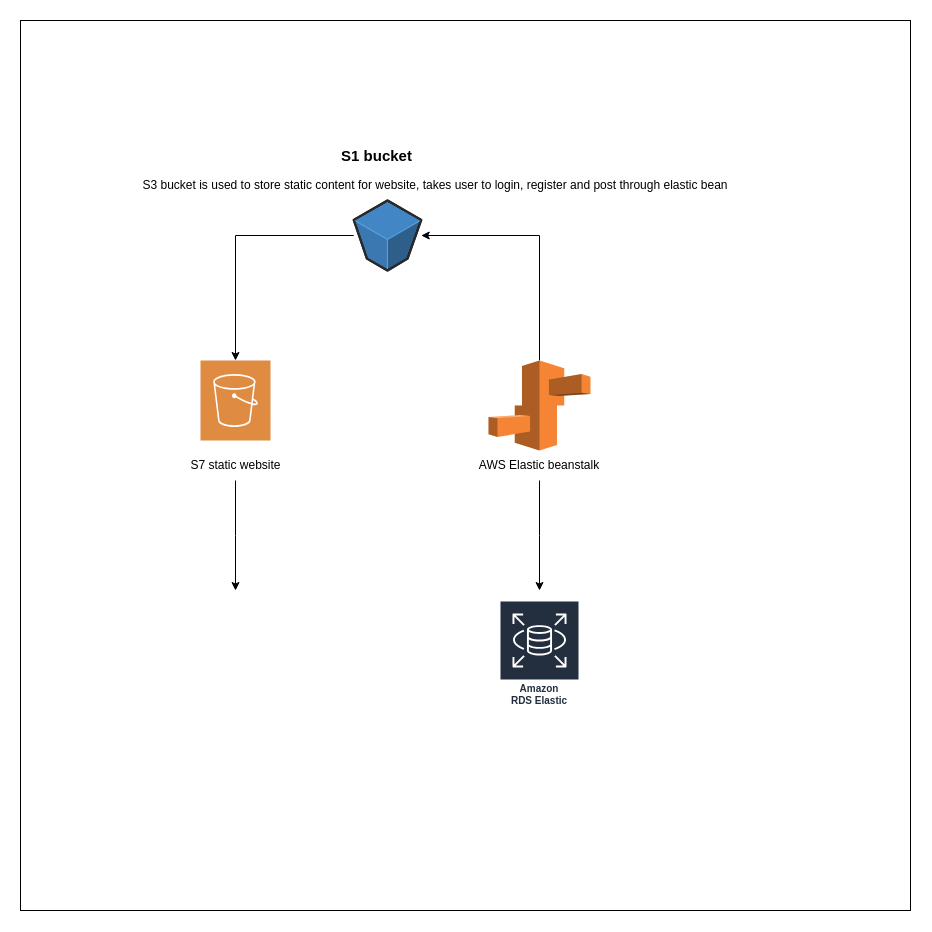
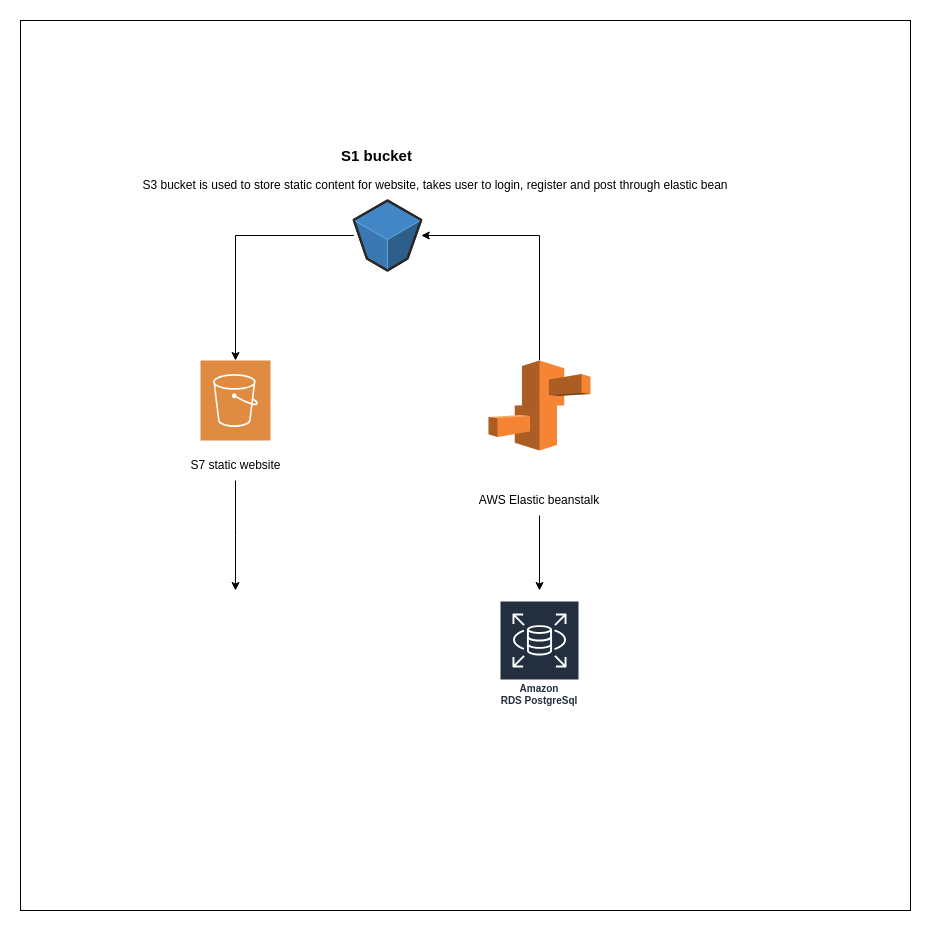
  <mxCell id="0" />
  <mxCell id="1" parent="0" />
  <mxCell id="2" value="" style="whiteSpace=wrap;html=1;aspect=fixed;movable=0;resizable=0;rotatable=0;deletable=0;editable=0;locked=1;connectable=0;" vertex="1" parent="1"><mxGeometry x="20" y="20" width="890" height="890" as="geometry" /></mxCell>
  <mxCell id="3" style="edgeStyle=orthogonalEdgeStyle;rounded=0;orthogonalLoop=1;jettySize=auto;html=1;" edge="1" parent="1" source="4" target="10"><mxGeometry relative="1" as="geometry"><Array as="points"><mxPoint x="539" y="235" /></Array></mxGeometry></mxCell>
  <mxCell id="4" value="" style="outlineConnect=0;dashed=0;verticalLabelPosition=bottom;verticalAlign=top;align=center;html=1;shape=mxgraph.aws3.elastic_beanstalk;fillColor=#F58534;gradientColor=none;" vertex="1" parent="1"><mxGeometry x="488" y="360" width="102" height="90" as="geometry" /></mxCell>
  <mxCell id="5" style="edgeStyle=orthogonalEdgeStyle;rounded=0;orthogonalLoop=1;jettySize=auto;html=1;exitX=0.5;exitY=1;exitDx=0;exitDy=0;" edge="1" parent="1" source="2" target="2"><mxGeometry relative="1" as="geometry" /></mxCell>
  <mxCell id="6" style="edgeStyle=orthogonalEdgeStyle;rounded=0;orthogonalLoop=1;jettySize=auto;html=1;exitX=0.5;exitY=1;exitDx=0;exitDy=0;" edge="1" parent="1" source="7"><mxGeometry relative="1" as="geometry"><mxPoint x="539" y="590" as="targetPoint" /></mxGeometry></mxCell>
- <mxCell id="7" value="&lt;font style=&quot;font-size: 12px;&quot;&gt;AWS Elastic beanstalk&lt;/font&gt;" style="text;html=1;strokeColor=none;fillColor=none;align=center;verticalAlign=middle;whiteSpace=wrap;rounded=0;" vertex="1" parent="1"><mxGeometry x="434" y="450" width="210" height="30" as="geometry" /></mxCell>
- <mxCell id="8" value="Amazon RDS&amp;nbsp;Elastic" style="sketch=0;outlineConnect=0;fontColor=#232F3E;gradientColor=none;strokeColor=#ffffff;fillColor=#232F3E;dashed=0;verticalLabelPosition=middle;verticalAlign=bottom;align=center;html=1;whiteSpace=wrap;fontSize=10;fontStyle=1;spacing=3;shape=mxgraph.aws4.productIcon;prIcon=mxgraph.aws4.rds;" vertex="1" parent="1"><mxGeometry x="499" y="600" width="80" height="110" as="geometry" /></mxCell>
+ <mxCell id="7" value="&lt;font style=&quot;font-size: 12px;&quot;&gt;AWS Elastic beanstalk&lt;/font&gt;" style="text;html=1;strokeColor=none;fillColor=none;align=center;verticalAlign=middle;whiteSpace=wrap;rounded=0;" vertex="1" parent="1"><mxGeometry x="434" y="485" width="210" height="30" as="geometry" /></mxCell>
+ <mxCell id="8" value="Amazon RDS&amp;nbsp;PostgreSql" style="sketch=0;outlineConnect=0;fontColor=#232F3E;gradientColor=none;strokeColor=#ffffff;fillColor=#232F3E;dashed=0;verticalLabelPosition=middle;verticalAlign=bottom;align=center;html=1;whiteSpace=wrap;fontSize=10;fontStyle=1;spacing=3;shape=mxgraph.aws4.productIcon;prIcon=mxgraph.aws4.rds;" vertex="1" parent="1"><mxGeometry x="499" y="600" width="80" height="110" as="geometry" /></mxCell>
  <mxCell id="9" style="edgeStyle=orthogonalEdgeStyle;rounded=0;orthogonalLoop=1;jettySize=auto;html=1;" edge="1" parent="1" source="10" target="12"><mxGeometry relative="1" as="geometry" /></mxCell>
  <mxCell id="10" value="" style="verticalLabelPosition=bottom;html=1;verticalAlign=top;strokeWidth=1;align=center;outlineConnect=0;dashed=0;outlineConnect=0;shape=mxgraph.aws3d.s3Bucket;fillColor=#4286c5;strokeColor=#57A2D8;aspect=fixed;" vertex="1" parent="1"><mxGeometry x="353.25" y="200" width="67.48" height="70" as="geometry" /></mxCell>
  <mxCell id="11" value="&lt;b&gt;&lt;font style=&quot;font-size: 15px;&quot;&gt;S1 bucket&lt;/font&gt;&lt;/b&gt;" style="text;html=1;strokeColor=none;fillColor=none;align=center;verticalAlign=middle;whiteSpace=wrap;rounded=0;" vertex="1" parent="1"><mxGeometry x="340" y="140" width="73.25" height="30" as="geometry" /></mxCell>
  <mxCell id="12" value="" style="sketch=0;pointerEvents=1;shadow=0;dashed=0;html=1;strokeColor=none;fillColor=#DF8C42;labelPosition=center;verticalLabelPosition=bottom;verticalAlign=top;align=center;outlineConnect=0;shape=mxgraph.veeam2.aws_s3;" vertex="1" parent="1"><mxGeometry x="200" y="360" width="70" height="80" as="geometry" /></mxCell>
  <mxCell id="13" style="edgeStyle=orthogonalEdgeStyle;rounded=0;orthogonalLoop=1;jettySize=auto;html=1;exitX=0.5;exitY=1;exitDx=0;exitDy=0;" edge="1" parent="1" source="14"><mxGeometry relative="1" as="geometry"><mxPoint x="235" y="590" as="targetPoint" /></mxGeometry></mxCell>
  <mxCell id="14" value="S7 static website" style="text;html=1;strokeColor=none;fillColor=none;align=center;verticalAlign=middle;whiteSpace=wrap;rounded=0;" vertex="1" parent="1"><mxGeometry x="182.5" y="450" width="105" height="30" as="geometry" /></mxCell>
  <mxCell id="15" value="" style="shape=image;html=1;verticalAlign=top;verticalLabelPosition=bottom;labelBackgroundColor=#ffffff;imageAspect=0;aspect=fixed;image=https://cdn3.iconfinder.com/data/icons/essential-pack/32/33-Web_Browser-128.png" vertex="1" parent="1"><mxGeometry x="200" y="600" width="70" height="70" as="geometry" /></mxCell>
  <mxCell id="16" value="S3 bucket is used to store static content for website, takes user to login, register and post through elastic bean" style="text;html=1;strokeColor=none;fillColor=none;align=center;verticalAlign=middle;whiteSpace=wrap;rounded=0;" vertex="1" parent="1"><mxGeometry x="140" y="170" width="590" height="30" as="geometry" /></mxCell>
